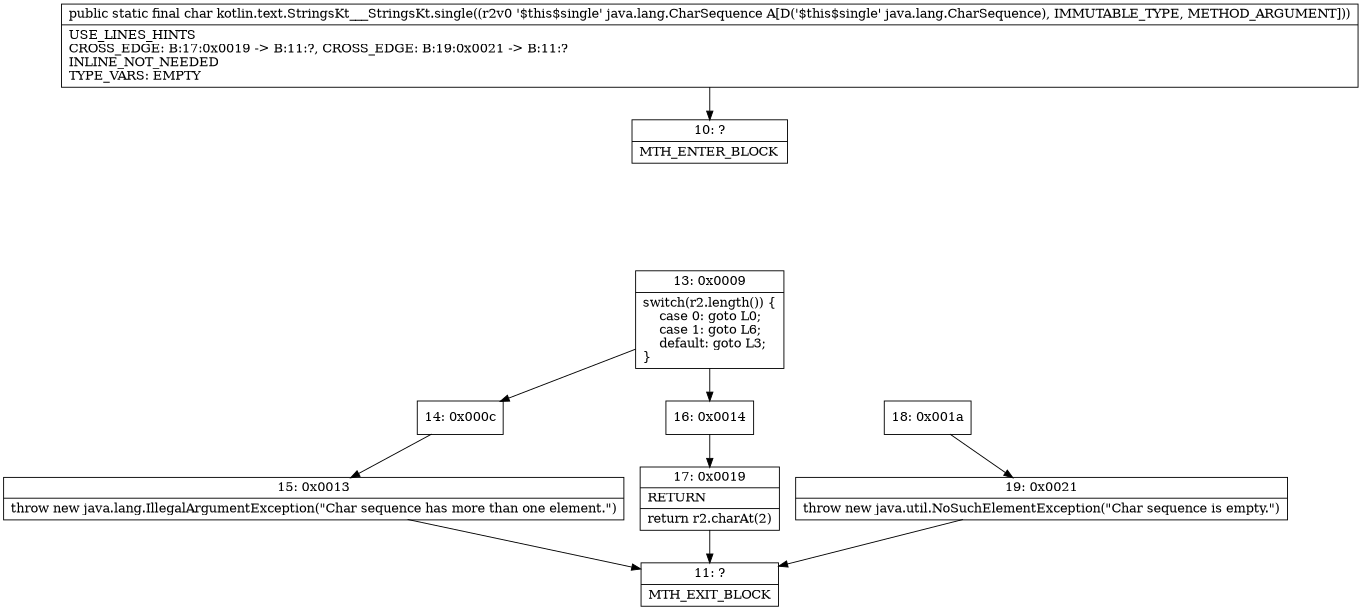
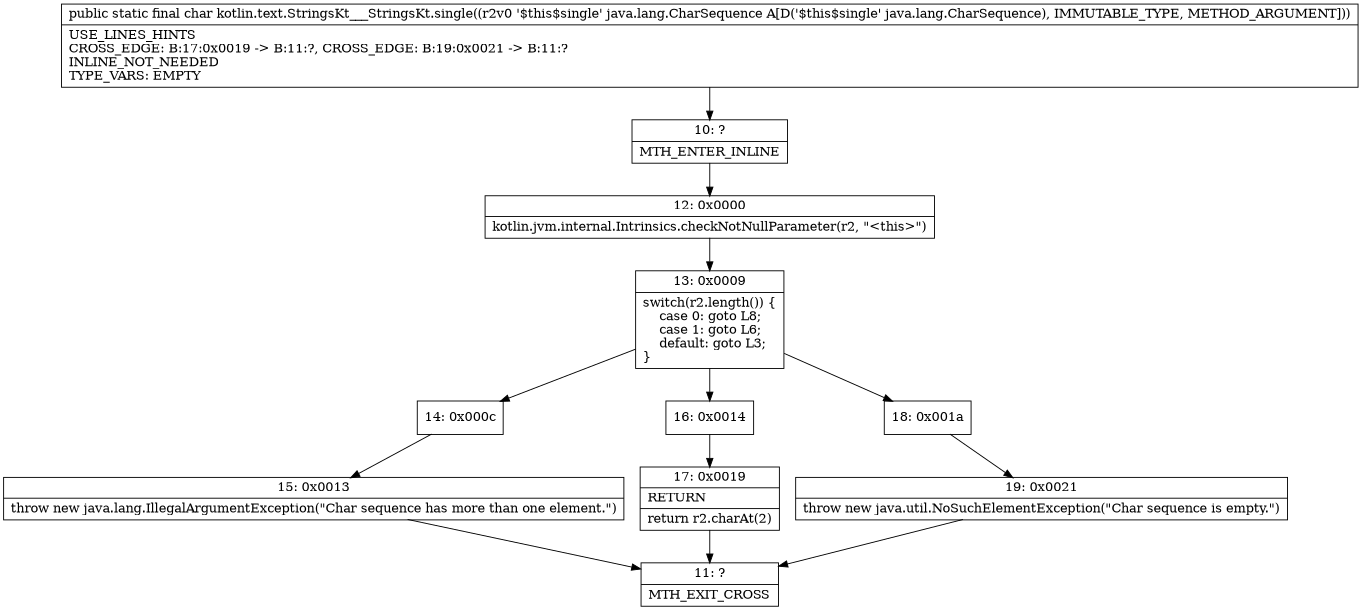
  digraph {
    node [shape=record]
-   n1 [label="{10\:\ ?|MTH_ENTER_BLOCK\l}"]
-   n3 [label="{13\:\ 0x0009|switch(r2.length()) \{\l    case 0: goto L0;\l    case 1: goto L6;\l    default: goto L3;\l\}\l}"]
+   n1 [label="{10\:\ ?|MTH_ENTER_INLINE\l}"]
+   n2 [label="{12\:\ 0x0000|kotlin.jvm.internal.Intrinsics.checkNotNullParameter(r2, \"\<this\>\")\l}"]
+   n3 [label="{13\:\ 0x0009|switch(r2.length()) \{\l    case 0: goto L8;\l    case 1: goto L6;\l    default: goto L3;\l\}\l}"]
    n4 [label="{14\:\ 0x000c}"]
    n5 [label="{16\:\ 0x0014}"]
    n6 [label="{18\:\ 0x001a}"]
    n7 [label="{15\:\ 0x0013|throw new java.lang.IllegalArgumentException(\"Char sequence has more than one element.\")\l}"]
    n8 [label="{17\:\ 0x0019|RETURN\l|return r2.charAt(2)\l}"]
    n9 [label="{19\:\ 0x0021|throw new java.util.NoSuchElementException(\"Char sequence is empty.\")\l}"]
-   n10 [label="{11\:\ ?|MTH_EXIT_BLOCK\l}"]
+   n10 [label="{11\:\ ?|MTH_EXIT_CROSS\l}"]
    n11 [label="{public static final char kotlin.text.StringsKt___StringsKt.single((r2v0 '$this$single' java.lang.CharSequence A[D('$this$single' java.lang.CharSequence), IMMUTABLE_TYPE, METHOD_ARGUMENT]))  | USE_LINES_HINTS\lCROSS_EDGE: B:17:0x0019 \-\> B:11:?, CROSS_EDGE: B:19:0x0021 \-\> B:11:?\lINLINE_NOT_NEEDED\lTYPE_VARS: EMPTY\l}"]
+   n1 -> n2
+   n2 -> n3
    n3 -> n4
    n3 -> n5
+   n3 -> n6
    n4 -> n7
    n5 -> n8
    n6 -> n9
    n7 -> n10
    n8 -> n10
    n9 -> n10
    n11 -> n1
  }
